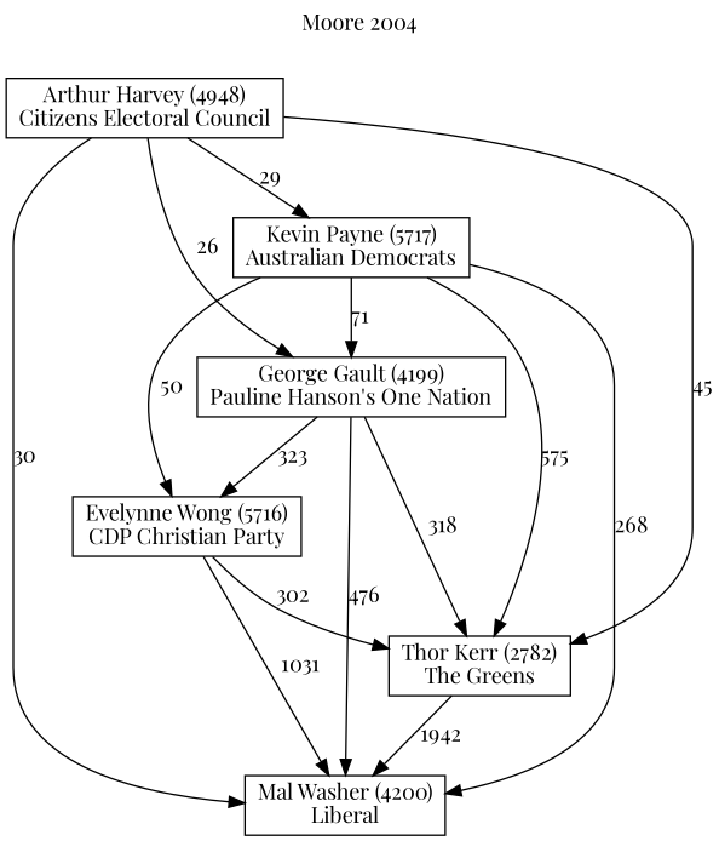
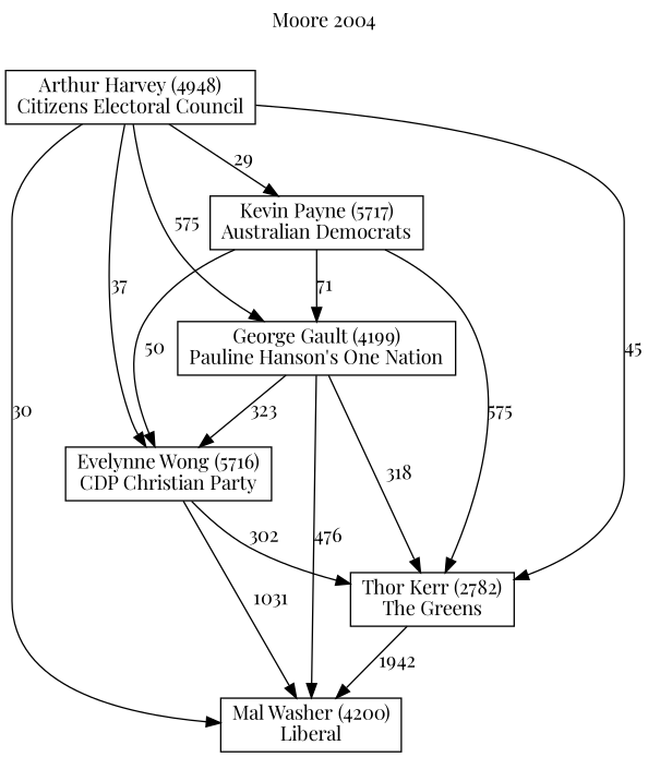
  digraph {
    fontname="Playfair Display"
    label="Moore 2004"
    labelloc=t
    mclimit=10
    node [fontname="Playfair Display" shape=box]
    edge [fontname="Playfair Display"]
    n1 [label="Mal Washer (4200)\nLiberal"]
    n2 [label="Thor Kerr (2782)\nThe Greens"]
    n3 [label="Evelynne Wong (5716)\nCDP Christian Party"]
    n4 [label="George Gault (4199)\nPauline Hanson's One Nation"]
    n5 [label="Kevin Payne (5717)\nAustralian Democrats"]
    n6 [label="Arthur Harvey (4948)\nCitizens Electoral Council"]
    n2 -> n1 [label=1942]
    n3 -> n1 [label=1031]
    n3 -> n2 [label=302]
    n4 -> n1 [label=476]
    n4 -> n2 [label=318]
    n4 -> n3 [label=323]
-   n5 -> n1 [label=268]
    n5 -> n2 [label=575]
    n5 -> n3 [label=50]
    n5 -> n4 [label=71]
    n6 -> n1 [label=30]
    n6 -> n2 [label=45]
-   n6 -> n4 [label=26]
+   n6 -> n3 [label=37]
+   n6 -> n4 [label=575]
    n6 -> n5 [label=29]
  }
